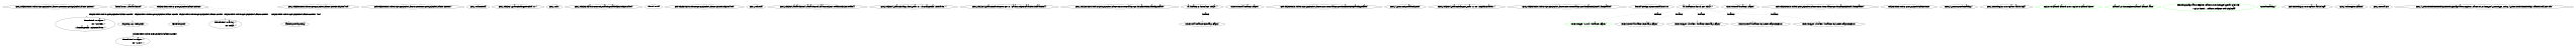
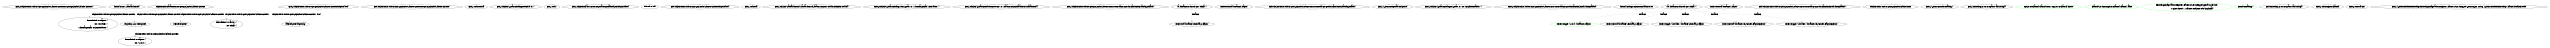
  digraph {
    fontname="DejaVu Serif"
    node [cluster="Ninject.Tests.Unit.PropertyInjectionSelectorTests.NonPublicPropertiesCanBeInjectedWhenEnabled()" file="InstanceReference.cs" fontname="DejaVu Serif"]
    edge [color=darkseagreen4 fontname="DejaVu Serif" style=dashed]
    n1 [cluster="Ninject.Tests.Unit.PropertyInjectionSelectorContext.PropertyInjectionSelectorContext()" label="Entry Ninject.Tests.Unit.PropertyInjectionSelectorContext.PropertyInjectionSelectorContext()" span="10-10"]
    n2 [cluster="Ninject.Tests.Unit.PropertyInjectionSelectorContext.PropertyInjectionSelectorContext()" label="_kernel = new StandardKernel()" span="12-12"]
    n3 [cluster="Ninject.Tests.Unit.PropertyInjectionSelectorContext.PropertyInjectionSelectorContext()" label="_kernel.Bind<IWarrior>()\r\n                    .To<Ninja>()" span="13-14"]
    n4 [cluster="Ninject.Tests.Unit.PropertyInjectionSelectorContext.PropertyInjectionSelectorContext()" label="_kernel.Bind<IWeapon>()\r\n                    .To<Sword>()" span="15-16"]
    n5 [cluster="Ninject.Tests.Unit.PropertyInjectionSelectorContext.PropertyInjectionSelectorContext()" label="_kernel.Bind<IWeapon>()\r\n                    .To<Shuriken>()\r\n                    .WhenTargetHas<InjectAttribute>()" span="17-19"]
    n6 [cluster="Ninject.Tests.Unit.PropertyInjectionSelectorContext.PropertyInjectionSelectorContext()" label="Exit Ninject.Tests.Unit.PropertyInjectionSelectorContext.PropertyInjectionSelectorContext()" span="10-10"]
    n7 [cluster="Unk.NotNull" label="Entry Unk.NotNull"]
    n8 [cluster="Ninject.Syntax.IBindingRoot.Bind<T>()" label="Entry Ninject.Syntax.IBindingRoot.Bind<T>()" span="26-26"]
    n9 [cluster="Unk.>" label="Entry Unk.>"]
    n10 [cluster="Ninject.Infrastructure.Disposal.DisposableObject.Dispose(bool)" label="Entry Ninject.Infrastructure.Disposal.DisposableObject.Dispose(bool)" span="37-37"]
    n11 [cluster="Ninject.Tests.Unit.PropertyInjectionSelectorContext.Dispose(bool)" label="Entry Ninject.Tests.Unit.PropertyInjectionSelectorContext.Dispose(bool)" span="22-22"]
    n12 [cluster="Ninject.Tests.Unit.PropertyInjectionSelectorContext.Dispose(bool)" label="base.Dispose(disposing)" span="29-29"]
    n13 [cluster="Ninject.Tests.Unit.PropertyInjectionSelectorContext.Dispose(bool)" label="disposing && !IsDisposed" span="24-24"]
    n14 [cluster="Ninject.Tests.Unit.PropertyInjectionSelectorContext.Dispose(bool)" label="_kernel.Dispose()" span="26-26"]
    n15 [cluster="Ninject.Tests.Unit.PropertyInjectionSelectorContext.Dispose(bool)" label="_kernel = null" span="27-27"]
    n16 [cluster="Ninject.Tests.Unit.PropertyInjectionSelectorContext.Dispose(bool)" label="Exit Ninject.Tests.Unit.PropertyInjectionSelectorContext.Dispose(bool)" span="22-22"]
    n17 [cluster="Unk.Null" label="Entry Unk.Null"]
    n18 [cluster="Ninject.StandardKernel.StandardKernel(params Ninject.Modules.INinjectModule[])" label="Entry Ninject.StandardKernel.StandardKernel(params Ninject.Modules.INinjectModule[])" span="36-36"]
    n19 [cluster="Ninject.Syntax.IBindingWhenSyntax<T>.WhenTargetHas<TAttribute>()" label="Entry Ninject.Syntax.IBindingWhenSyntax<T>.WhenTargetHas<TAttribute>()" span="124-124"]
    n20 [cluster="Ninject.Syntax.IResolutionRoot.Get<T>(params Ninject.Parameters.IParameter[])" label="Entry Ninject.Syntax.IResolutionRoot.Get<T>(params Ninject.Parameters.IParameter[])" span="34-34"]
    n21 [cluster="Ninject.Tests.Unit.PropertyInjectionSelectorTests.NonPublicPropertiesCannotBeCreatedByDefault()" label="Entry Ninject.Tests.Unit.PropertyInjectionSelectorTests.NonPublicPropertiesCannotBeCreatedByDefault()" span="54-54"]
    n22 [cluster="Ninject.Tests.Unit.PropertyInjectionSelectorTests.NonPublicPropertiesCannotBeCreatedByDefault()" label="var instance = _kernel.Get<Ninja>()" span="56-56"]
    n23 [cluster="Ninject.Tests.Unit.PropertyInjectionSelectorTests.NonPublicPropertiesCannotBeCreatedByDefault()" label="Assert.Null(instance.SecondaryWeapon)" span="59-59"]
    n24 [cluster="Ninject.Tests.Unit.PropertyInjectionSelectorTests.NonPublicPropertiesCannotBeCreatedByDefault()" label="Assert.NotNull(instance.Weapon)" span="58-58"]
    n25 [cluster="Ninject.Tests.Unit.PropertyInjectionSelectorTests.NonPublicPropertiesCannotBeCreatedByDefault()" label="Exit Ninject.Tests.Unit.PropertyInjectionSelectorTests.NonPublicPropertiesCannotBeCreatedByDefault()" span="54-54"]
    n26 [cluster="System.IDisposable.Dispose()" label="Entry System.IDisposable.Dispose()" span="0-0"]
    n27 [cluster="Ninject.Syntax.IBindingToSyntax<T>.To<TImplementation>()" label="Entry Ninject.Syntax.IBindingToSyntax<T>.To<TImplementation>()" span="40-40"]
    n28 [label="Entry Ninject.Tests.Unit.PropertyInjectionSelectorTests.NonPublicPropertiesCanBeInjectedWhenEnabled()" span="37-37"]
    n29 [label="_kernel.Settings.InjectNonPublic = true" span="39-39"]
    n30 [label="var instance = _kernel.Get<Ninja>()" span="40-40"]
    n31 [color=green label="Assert.IsType<Sword>(instance.Weapon)" span="43-43"]
    n32 [label="Assert.NotNull(instance.SecondaryWeapon)" span="45-45"]
    n33 [label="Assert.IsType<Shuriken>(instance.SecondaryWeapon)" span="46-46"]
    n34 [label="Assert.NotNull(instance.VerySecretWeaponAccessor)" span="48-48"]
    n35 [label="Assert.IsType<Shuriken>(instance.VerySecretWeaponAccessor)" span="49-49"]
    n36 [label="Assert.NotNull(instance.Weapon)" span="42-42"]
    n37 [label="Exit Ninject.Tests.Unit.PropertyInjectionSelectorTests.NonPublicPropertiesCanBeInjectedWhenEnabled()" span="37-37"]
-   n38 [label="Ninject.Tests.Unit.PropertyInjectionSelectorContext" cluster=""]
+   n38 [label="Ninject.Tests.Parameters.PropertyInjectionSelectorContext" cluster=""]
    n39 [label="Ninject.Tests.Unit.PropertyInjectionSelectorTests" cluster=""]
    n40 [cluster="System.Console.ReadKey()" file="Program.cs" label="Entry System.Console.ReadKey()" span="0-0"]
    n41 [cluster="RemotingServer.Program.Main(string[])" file="Program.cs" label="Entry RemotingServer.Program.Main(string[])" span="13-13"]
    n42 [cluster="RemotingServer.Program.Main(string[])" color=green community=0 file="Program.cs" label="TcpServerChannel channel = new TcpServerChannel(33000)" prediction=0 span="15-15"]
    n43 [cluster="RemotingServer.Program.Main(string[])" color=green community=0 file="Program.cs" label="ChannelServices.RegisterChannel(channel, false)" prediction=1 span="16-16"]
    n44 [cluster="RemotingServer.Program.Main(string[])" color=green community=1 file="Program.cs" label="RemotingConfiguration.RegisterWellKnownServiceType(typeof(MyService),\r\n                    ''MyServiceUri'', WellKnownObjectMode.SingleCall)" prediction=2 span="17-18"]
    n45 [cluster="RemotingServer.Program.Main(string[])" color=green community=0 file="Program.cs" label="Console.ReadKey()" prediction=3 span="19-19"]
    n46 [cluster="RemotingServer.Program.Main(string[])" file="Program.cs" label="Exit RemotingServer.Program.Main(string[])" span="13-13"]
    n47 [cluster="Unk.RegisterChannel" file="Program.cs" label="Entry Unk.RegisterChannel"]
    n48 [cluster="TcpServerChannel.cstr" file="Program.cs" label="Entry NotNull.cstr"]
    n49 [cluster="System.Runtime.Remoting.RemotingConfiguration.RegisterWellKnownServiceType(System.Type, string, System.Runtime.Remoting.WellKnownObjectMode)" file="Program.cs" label="Entry System.Runtime.Remoting.RemotingConfiguration.RegisterWellKnownServiceType(System.Type, string, System.Runtime.Remoting.WellKnownObjectMode)" span="0-0"]
    n11 -> n12 [label=bool]
    n13 -> n4 [label="Ninject.Tests.Unit.PropertyInjectionSelectorContext"]
    n22 -> n23 [label=instance]
    n30 -> n31 [label=instance]
    n30 -> n32 [label=instance]
    n30 -> n33 [label=instance]
    n30 -> n34 [label=instance]
    n30 -> n35 [label=instance]
    n38 -> n3 [label="Ninject.Tests.Unit.PropertyInjectionSelectorContext"]
    n38 -> n5 [label="Ninject.Tests.Unit.PropertyInjectionSelectorContext"]
    n38 -> n12 [label="Ninject.Tests.Unit.PropertyInjectionSelectorContext"]
    n38 -> n13 [label="Ninject.Tests.Unit.PropertyInjectionSelectorContext"]
    n38 -> n14 [label="Ninject.Tests.Unit.PropertyInjectionSelectorContext"]
  }
